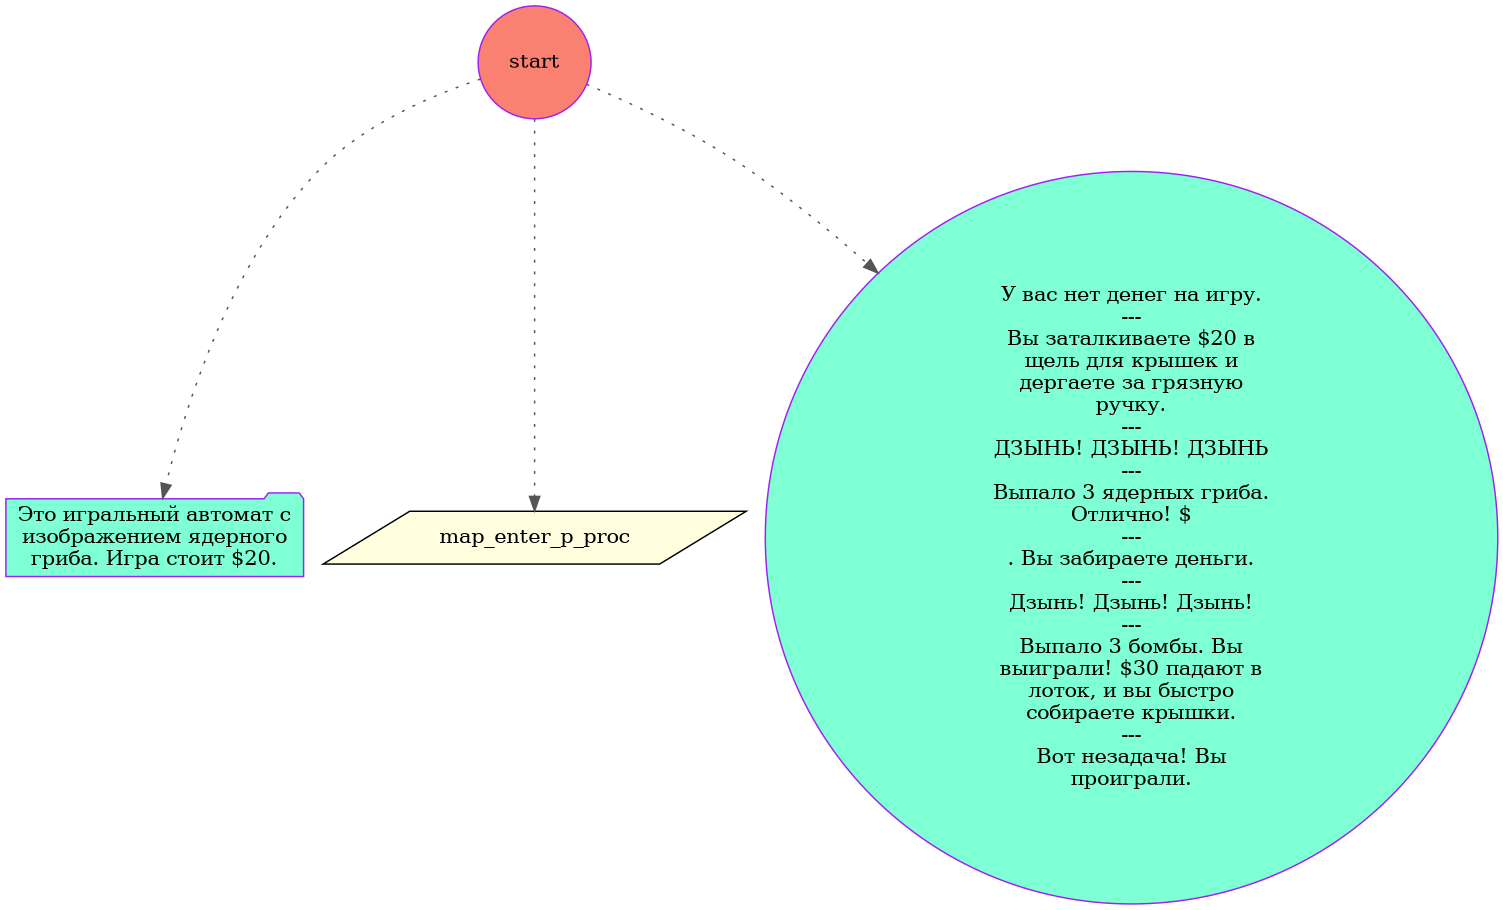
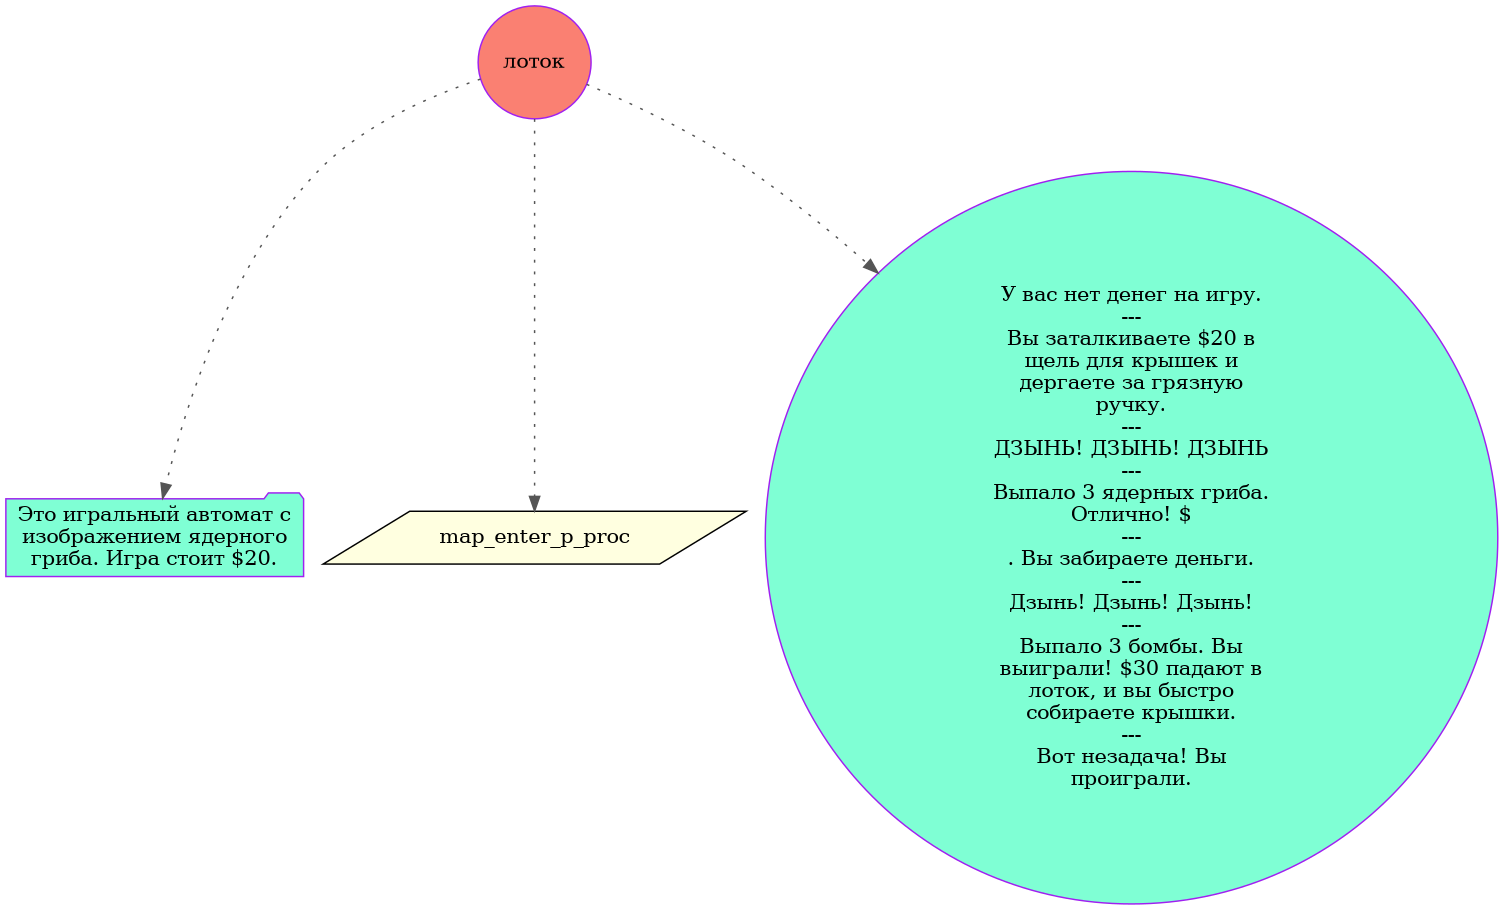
  digraph {
    node [color=purple fillcolor=aquamarine style=filled shape=circle]
    edge [color="#555555" style=dotted arrowhead=normal]
-   start [fillcolor=salmon]
+   start [fillcolor=salmon label="лоток"]
    n2 [label="Это игральный автомат с\nизображением ядерного\nгриба. Игра стоит $20." shape=folder]
    map_enter_p_proc [color=black fillcolor=lightyellow shape=parallelogram]
    n4 [label="У вас нет денег на игру.\n---\nВы заталкиваете $20 в\nщель для крышек и\nдергаете за грязную\nручку.\n---\nДЗЫНЬ! ДЗЫНЬ! ДЗЫНЬ\n---\nВыпало 3 ядерных гриба.\nОтлично! $\n---\n. Вы забираете деньги.\n---\nДзынь! Дзынь! Дзынь!\n---\nВыпало 3 бомбы. Вы\nвыиграли! $30 падают в\nлоток, и вы быстро\nсобираете крышки.\n---\nВот незадача! Вы\nпроиграли."]
    start -> n2
    start -> map_enter_p_proc
    start -> n4
  }
